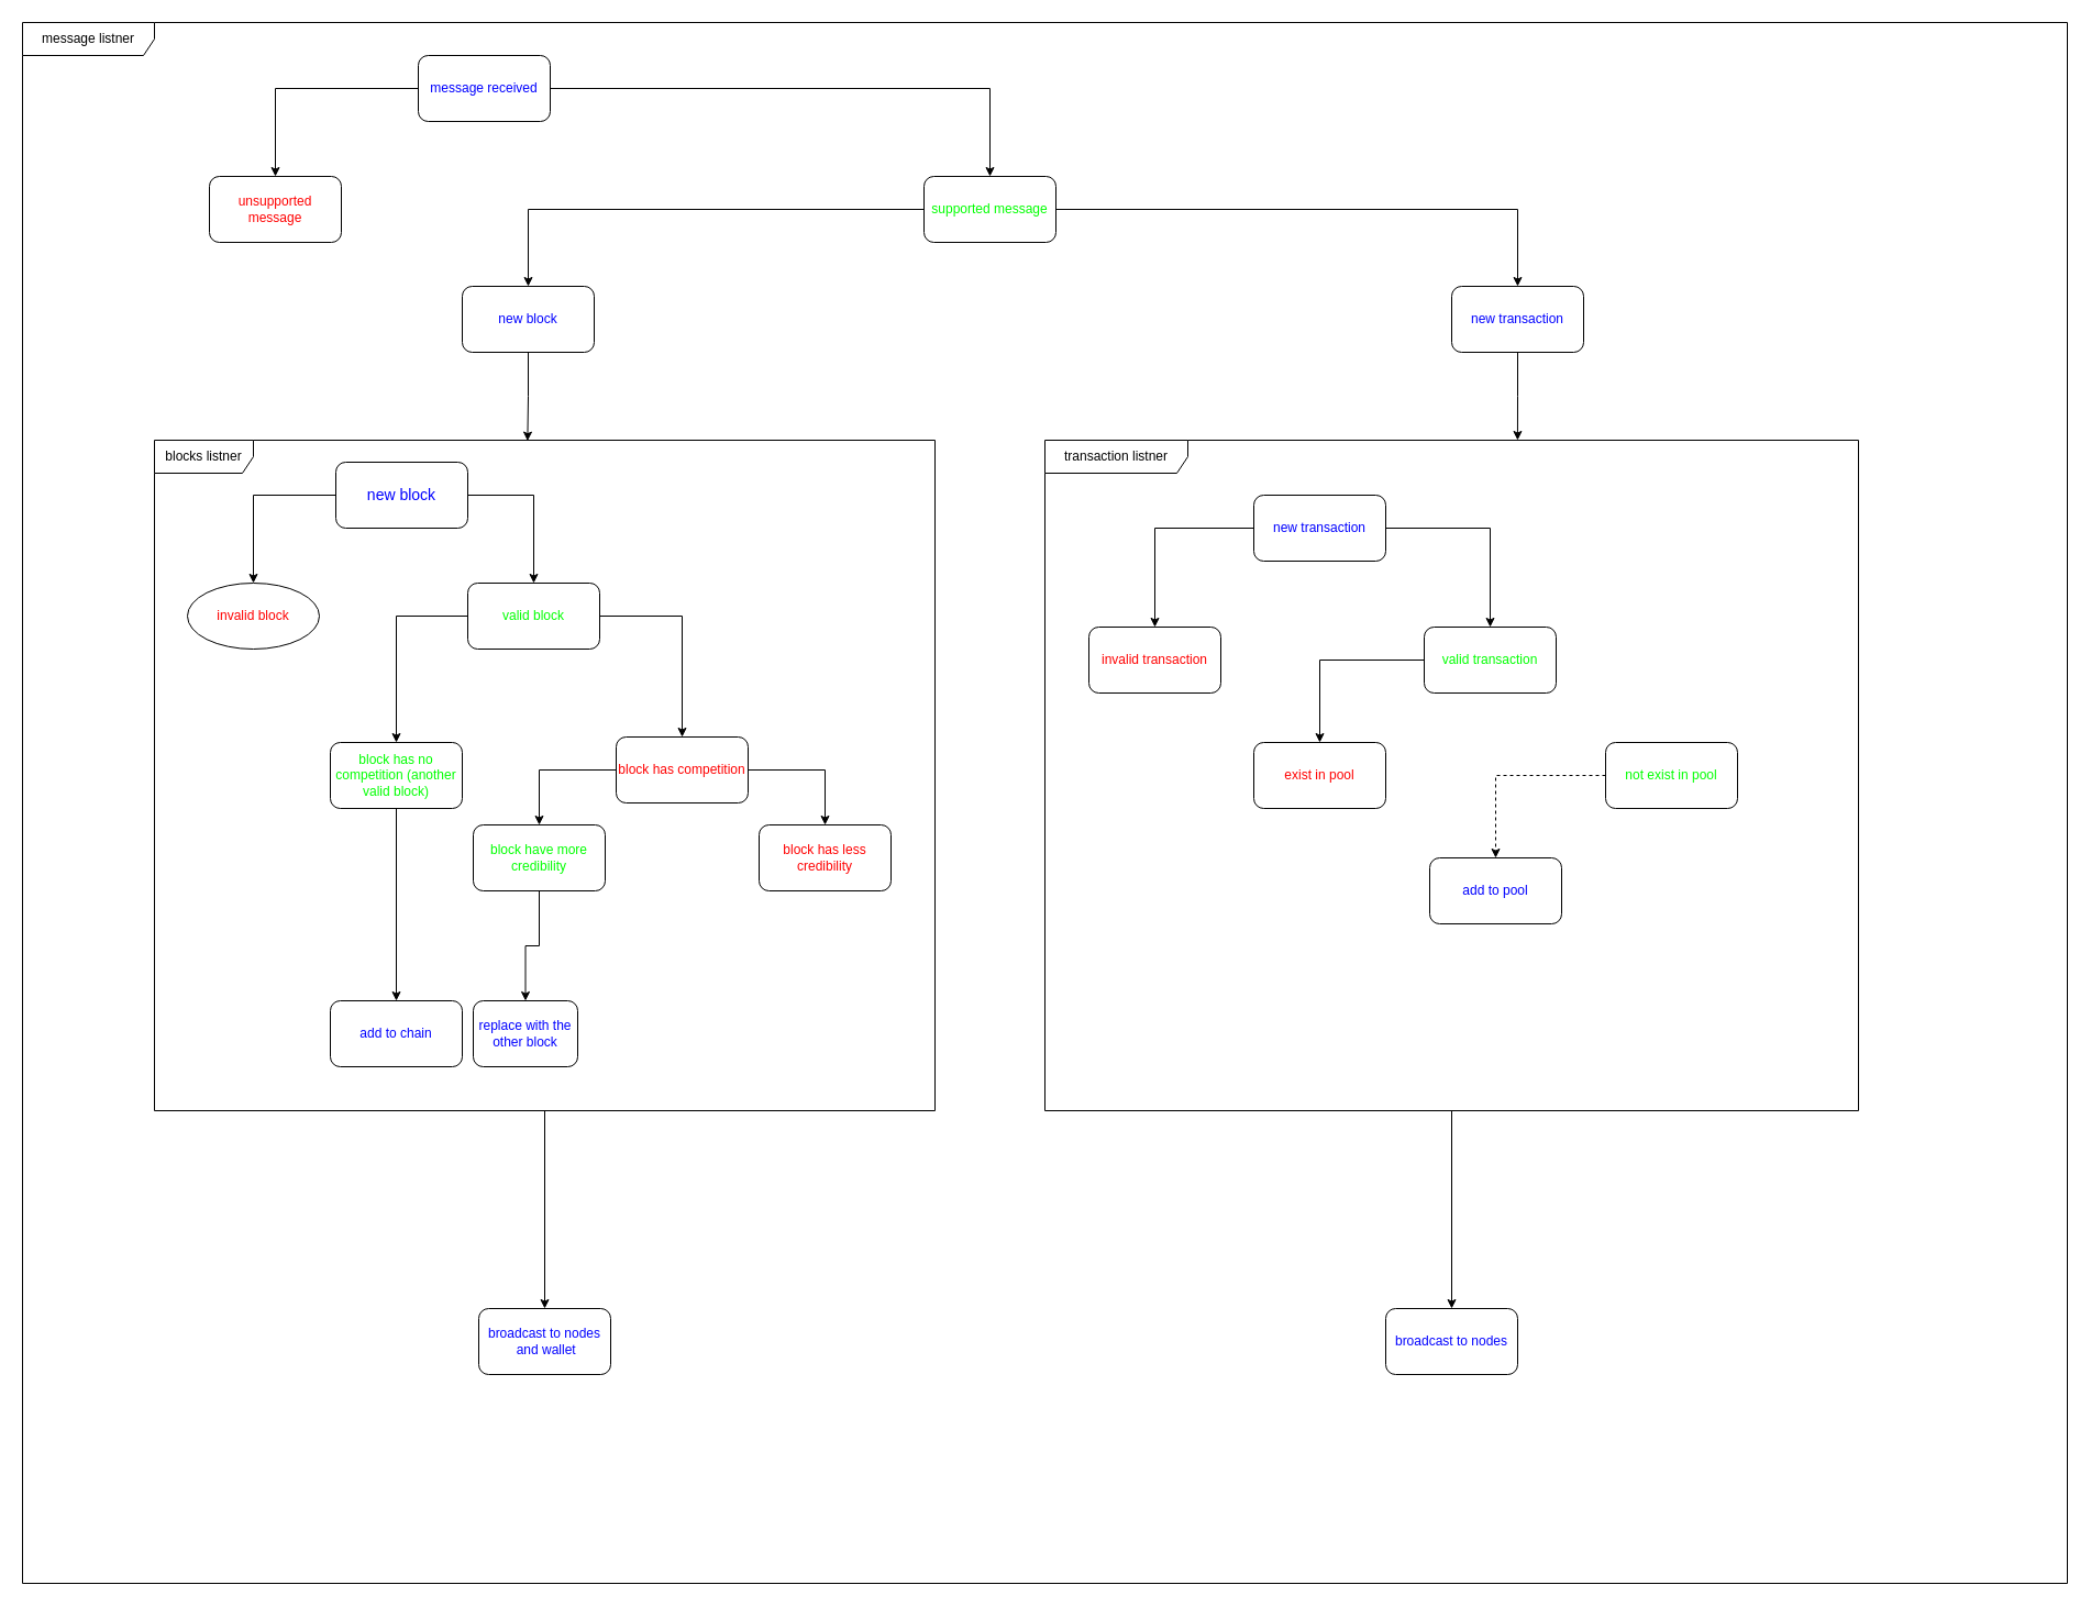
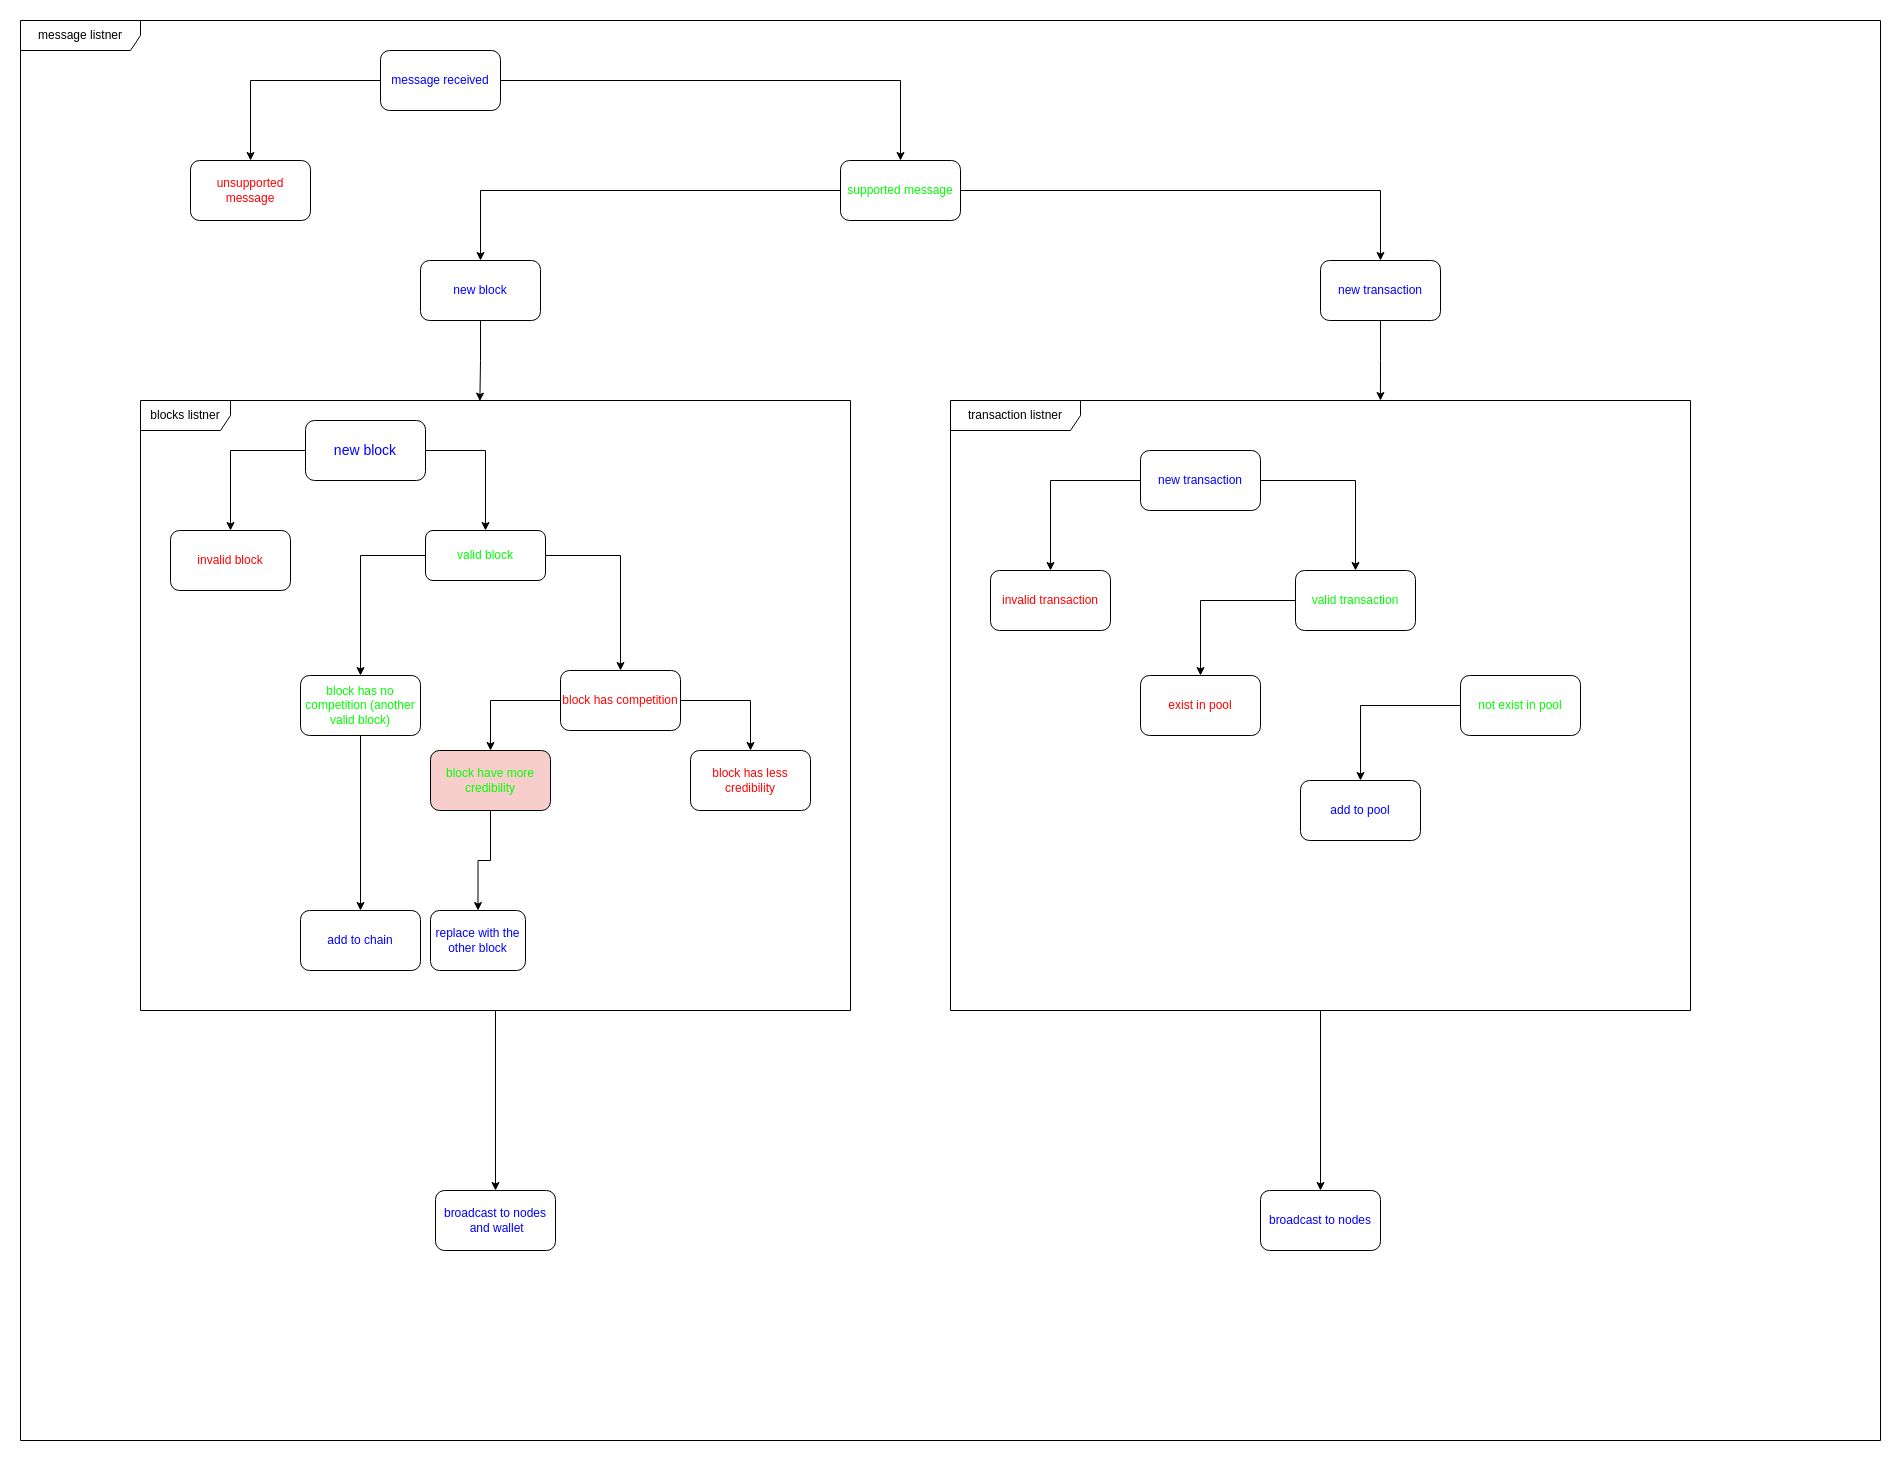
  <mxCell id="0" />
  <mxCell id="1" parent="0" />
  <mxCell id="2" value="message listner" style="shape=umlFrame;whiteSpace=wrap;html=1;width=120;height=30;" vertex="1" parent="1"><mxGeometry x="20" y="20" width="1860" height="1420" as="geometry" /></mxCell>
  <mxCell id="3" style="edgeStyle=orthogonalEdgeStyle;rounded=0;orthogonalLoop=1;jettySize=auto;html=1;entryX=0.5;entryY=0;entryDx=0;entryDy=0;" edge="1" parent="1" source="4" target="46"><mxGeometry relative="1" as="geometry" /></mxCell>
  <mxCell id="4" value="transaction listner" style="shape=umlFrame;whiteSpace=wrap;html=1;width=130;height=30;" vertex="1" parent="1"><mxGeometry x="950" y="400" width="740" height="610" as="geometry" /></mxCell>
  <mxCell id="5" style="edgeStyle=orthogonalEdgeStyle;rounded=0;orthogonalLoop=1;jettySize=auto;html=1;entryX=0.5;entryY=0;entryDx=0;entryDy=0;" edge="1" parent="1" source="6" target="45"><mxGeometry relative="1" as="geometry" /></mxCell>
  <mxCell id="6" value="&lt;div&gt;blocks listner&lt;/div&gt;" style="shape=umlFrame;whiteSpace=wrap;html=1;width=90;height=30;" vertex="1" parent="1"><mxGeometry x="140" y="400" width="710" height="610" as="geometry" /></mxCell>
  <mxCell id="7" style="edgeStyle=orthogonalEdgeStyle;rounded=0;orthogonalLoop=1;jettySize=auto;html=1;exitX=0;exitY=0.5;exitDx=0;exitDy=0;entryX=0.5;entryY=0;entryDx=0;entryDy=0;" edge="1" parent="1" source="9" target="10"><mxGeometry relative="1" as="geometry" /></mxCell>
  <mxCell id="8" style="edgeStyle=orthogonalEdgeStyle;rounded=0;orthogonalLoop=1;jettySize=auto;html=1;entryX=0.5;entryY=0;entryDx=0;entryDy=0;exitX=1;exitY=0.5;exitDx=0;exitDy=0;" edge="1" parent="1" source="9" target="13"><mxGeometry relative="1" as="geometry" /></mxCell>
  <mxCell id="9" value="&lt;font style=&quot;font-size: 14px&quot; color=&quot;#0000FF&quot;&gt;new block&lt;/font&gt;" style="rounded=1;whiteSpace=wrap;html=1;" vertex="1" parent="1"><mxGeometry x="305" y="420" width="120" height="60" as="geometry" /></mxCell>
- <mxCell id="10" value="&lt;font color=&quot;#FF0000&quot;&gt;invalid block&lt;br&gt;&lt;/font&gt;" style="ellipse;whiteSpace=wrap;html=1;" vertex="1" parent="1"><mxGeometry x="170" y="530" width="120" height="60" as="geometry" /></mxCell>
+ <mxCell id="10" value="&lt;font color=&quot;#FF0000&quot;&gt;invalid block&lt;br&gt;&lt;/font&gt;" style="rounded=1;whiteSpace=wrap;html=1;" vertex="1" parent="1"><mxGeometry x="170" y="530" width="120" height="60" as="geometry" /></mxCell>
  <mxCell id="11" style="edgeStyle=orthogonalEdgeStyle;rounded=0;orthogonalLoop=1;jettySize=auto;html=1;entryX=0.5;entryY=0;entryDx=0;entryDy=0;" edge="1" parent="1" source="13" target="15"><mxGeometry relative="1" as="geometry" /></mxCell>
  <mxCell id="12" style="edgeStyle=orthogonalEdgeStyle;rounded=0;orthogonalLoop=1;jettySize=auto;html=1;entryX=0.5;entryY=0;entryDx=0;entryDy=0;" edge="1" parent="1" source="13" target="18"><mxGeometry relative="1" as="geometry" /></mxCell>
- <mxCell id="13" value="&lt;div&gt;&lt;font color=&quot;#00FF00&quot;&gt;valid block&lt;/font&gt;&lt;/div&gt;" style="rounded=1;whiteSpace=wrap;html=1;" vertex="1" parent="1"><mxGeometry x="425" y="530" width="120" height="60" as="geometry" /></mxCell>
+ <mxCell id="13" value="&lt;div&gt;&lt;font color=&quot;#00FF00&quot;&gt;valid block&lt;/font&gt;&lt;/div&gt;" style="rounded=1;whiteSpace=wrap;html=1;" vertex="1" parent="1"><mxGeometry x="425" y="530" width="120" height="50" as="geometry" /></mxCell>
  <mxCell id="14" style="edgeStyle=orthogonalEdgeStyle;rounded=0;orthogonalLoop=1;jettySize=auto;html=1;entryX=0.5;entryY=0;entryDx=0;entryDy=0;" edge="1" parent="1" source="15" target="19"><mxGeometry relative="1" as="geometry"><Array as="points" /></mxGeometry></mxCell>
  <mxCell id="15" value="&lt;font color=&quot;#00FF00&quot;&gt;block has no competition (another valid block)&lt;/font&gt;" style="rounded=1;whiteSpace=wrap;html=1;" vertex="1" parent="1"><mxGeometry x="300" y="675" width="120" height="60" as="geometry" /></mxCell>
  <mxCell id="16" style="edgeStyle=orthogonalEdgeStyle;rounded=0;orthogonalLoop=1;jettySize=auto;html=1;entryX=0.5;entryY=0;entryDx=0;entryDy=0;" edge="1" parent="1" source="18" target="21"><mxGeometry relative="1" as="geometry"><mxPoint x="490" y="780" as="targetPoint" /></mxGeometry></mxCell>
  <mxCell id="17" style="edgeStyle=orthogonalEdgeStyle;rounded=0;orthogonalLoop=1;jettySize=auto;html=1;entryX=0.5;entryY=0;entryDx=0;entryDy=0;" edge="1" parent="1" source="18" target="22"><mxGeometry relative="1" as="geometry" /></mxCell>
  <mxCell id="18" value="&lt;font color=&quot;#FF0000&quot;&gt;block has competition&lt;br&gt;&lt;/font&gt;" style="rounded=1;whiteSpace=wrap;html=1;" vertex="1" parent="1"><mxGeometry x="560" y="670" width="120" height="60" as="geometry" /></mxCell>
  <mxCell id="19" value="&lt;font color=&quot;#0000FF&quot;&gt;add to chain&lt;br&gt;&lt;/font&gt;" style="rounded=1;whiteSpace=wrap;html=1;" vertex="1" parent="1"><mxGeometry x="300" y="910" width="120" height="60" as="geometry" /></mxCell>
  <mxCell id="20" value="" style="edgeStyle=orthogonalEdgeStyle;rounded=0;orthogonalLoop=1;jettySize=auto;html=1;" edge="1" parent="1" source="21" target="23"><mxGeometry relative="1" as="geometry" /></mxCell>
- <mxCell id="21" value="&lt;div&gt;&lt;font color=&quot;#00FF00&quot;&gt;block have more credibility&lt;/font&gt;&lt;/div&gt;" style="rounded=1;whiteSpace=wrap;html=1;" vertex="1" parent="1"><mxGeometry x="430" y="750" width="120" height="60" as="geometry" /></mxCell>
+ <mxCell id="21" value="&lt;div&gt;&lt;font color=&quot;#00FF00&quot;&gt;block have more credibility&lt;/font&gt;&lt;/div&gt;" style="rounded=1;whiteSpace=wrap;html=1;fillColor=#f8cecc;" vertex="1" parent="1"><mxGeometry x="430" y="750" width="120" height="60" as="geometry" /></mxCell>
  <mxCell id="22" value="&lt;font color=&quot;#FF0000&quot;&gt;block has less credibility&lt;br&gt;&lt;/font&gt;" style="rounded=1;whiteSpace=wrap;html=1;" vertex="1" parent="1"><mxGeometry x="690" y="750" width="120" height="60" as="geometry" /></mxCell>
  <mxCell id="23" value="&lt;font color=&quot;#0000FF&quot;&gt;replace with the other block&lt;br&gt;&lt;/font&gt;" style="whiteSpace=wrap;html=1;rounded=1;" vertex="1" parent="1"><mxGeometry x="430" y="910" width="95" height="60" as="geometry" /></mxCell>
  <mxCell id="24" value="" style="edgeStyle=orthogonalEdgeStyle;rounded=0;orthogonalLoop=1;jettySize=auto;html=1;" edge="1" parent="1" source="26" target="27"><mxGeometry relative="1" as="geometry" /></mxCell>
  <mxCell id="25" value="" style="edgeStyle=orthogonalEdgeStyle;rounded=0;orthogonalLoop=1;jettySize=auto;html=1;" edge="1" parent="1" source="26" target="29"><mxGeometry relative="1" as="geometry" /></mxCell>
  <mxCell id="26" value="&lt;font color=&quot;#0000FF&quot;&gt;new transaction&lt;br&gt;&lt;/font&gt;" style="rounded=1;whiteSpace=wrap;html=1;" vertex="1" parent="1"><mxGeometry x="1140" y="450" width="120" height="60" as="geometry" /></mxCell>
  <mxCell id="27" value="&lt;font color=&quot;#FF0000&quot;&gt;invalid transaction&lt;br&gt;&lt;/font&gt;" style="whiteSpace=wrap;html=1;rounded=1;" vertex="1" parent="1"><mxGeometry x="990" y="570" width="120" height="60" as="geometry" /></mxCell>
  <mxCell id="28" value="" style="edgeStyle=orthogonalEdgeStyle;rounded=0;orthogonalLoop=1;jettySize=auto;html=1;" edge="1" parent="1" source="29" target="30"><mxGeometry relative="1" as="geometry" /></mxCell>
  <mxCell id="29" value="&lt;font color=&quot;#00FF00&quot;&gt;valid transaction&lt;br&gt;&lt;/font&gt;" style="whiteSpace=wrap;html=1;rounded=1;" vertex="1" parent="1"><mxGeometry x="1295" y="570" width="120" height="60" as="geometry" /></mxCell>
  <mxCell id="30" value="&lt;font color=&quot;#FF0000&quot;&gt;exist in pool&lt;/font&gt;" style="whiteSpace=wrap;html=1;rounded=1;" vertex="1" parent="1"><mxGeometry x="1140" y="675" width="120" height="60" as="geometry" /></mxCell>
- <mxCell id="31" value="" style="edgeStyle=orthogonalEdgeStyle;rounded=0;orthogonalLoop=1;jettySize=auto;html=1;dashed=1;" edge="1" parent="1" source="32" target="33"><mxGeometry relative="1" as="geometry" /></mxCell>
+ <mxCell id="31" value="" style="edgeStyle=orthogonalEdgeStyle;rounded=0;orthogonalLoop=1;jettySize=auto;html=1;" edge="1" parent="1" source="32" target="33"><mxGeometry relative="1" as="geometry" /></mxCell>
  <mxCell id="32" value="&lt;div&gt;&lt;font color=&quot;#00FF00&quot;&gt;not exist in pool&lt;/font&gt;&lt;/div&gt;" style="whiteSpace=wrap;html=1;rounded=1;" vertex="1" parent="1"><mxGeometry x="1460" y="675" width="120" height="60" as="geometry" /></mxCell>
  <mxCell id="33" value="&lt;font color=&quot;#0000FF&quot;&gt;add to pool&lt;br&gt;&lt;/font&gt;" style="whiteSpace=wrap;html=1;rounded=1;" vertex="1" parent="1"><mxGeometry x="1300" y="780" width="120" height="60" as="geometry" /></mxCell>
  <mxCell id="34" value="" style="edgeStyle=orthogonalEdgeStyle;rounded=0;orthogonalLoop=1;jettySize=auto;html=1;" edge="1" parent="1" source="36" target="37"><mxGeometry relative="1" as="geometry" /></mxCell>
  <mxCell id="35" value="" style="edgeStyle=orthogonalEdgeStyle;rounded=0;orthogonalLoop=1;jettySize=auto;html=1;" edge="1" parent="1" source="36" target="40"><mxGeometry relative="1" as="geometry" /></mxCell>
  <mxCell id="36" value="&lt;font color=&quot;#0000FF&quot;&gt;message received&lt;br&gt;&lt;/font&gt;" style="rounded=1;whiteSpace=wrap;html=1;" vertex="1" parent="1"><mxGeometry x="380" y="50" width="120" height="60" as="geometry" /></mxCell>
  <mxCell id="37" value="&lt;font color=&quot;#FF0000&quot;&gt;unsupported message&lt;br&gt;&lt;/font&gt;" style="whiteSpace=wrap;html=1;rounded=1;" vertex="1" parent="1"><mxGeometry x="190" y="160" width="120" height="60" as="geometry" /></mxCell>
  <mxCell id="38" value="" style="edgeStyle=orthogonalEdgeStyle;rounded=0;orthogonalLoop=1;jettySize=auto;html=1;" edge="1" parent="1" source="40" target="42"><mxGeometry relative="1" as="geometry" /></mxCell>
  <mxCell id="39" value="" style="edgeStyle=orthogonalEdgeStyle;rounded=0;orthogonalLoop=1;jettySize=auto;html=1;" edge="1" parent="1" source="40" target="44"><mxGeometry relative="1" as="geometry" /></mxCell>
  <mxCell id="40" value="&lt;font color=&quot;#00FF00&quot;&gt;supported message&lt;br&gt;&lt;/font&gt;" style="whiteSpace=wrap;html=1;rounded=1;" vertex="1" parent="1"><mxGeometry x="840" y="160" width="120" height="60" as="geometry" /></mxCell>
  <mxCell id="41" style="edgeStyle=orthogonalEdgeStyle;rounded=0;orthogonalLoop=1;jettySize=auto;html=1;entryX=0.478;entryY=0.001;entryDx=0;entryDy=0;entryPerimeter=0;" edge="1" parent="1" source="42" target="6"><mxGeometry relative="1" as="geometry" /></mxCell>
  <mxCell id="42" value="&lt;font color=&quot;#0000FF&quot;&gt;new block&lt;br&gt;&lt;/font&gt;" style="whiteSpace=wrap;html=1;rounded=1;" vertex="1" parent="1"><mxGeometry x="420" y="260" width="120" height="60" as="geometry" /></mxCell>
  <mxCell id="43" style="edgeStyle=orthogonalEdgeStyle;rounded=0;orthogonalLoop=1;jettySize=auto;html=1;entryX=0.581;entryY=0;entryDx=0;entryDy=0;entryPerimeter=0;" edge="1" parent="1" source="44" target="4"><mxGeometry relative="1" as="geometry" /></mxCell>
  <mxCell id="44" value="&lt;font color=&quot;#0000FF&quot;&gt;new transaction&lt;/font&gt;" style="whiteSpace=wrap;html=1;rounded=1;" vertex="1" parent="1"><mxGeometry x="1320" y="260" width="120" height="60" as="geometry" /></mxCell>
  <mxCell id="45" value="&lt;font color=&quot;#0000FF&quot;&gt;broadcast to nodes&lt;br&gt;&amp;nbsp;and wallet&lt;/font&gt;" style="rounded=1;whiteSpace=wrap;html=1;" vertex="1" parent="1"><mxGeometry x="435" y="1190" width="120" height="60" as="geometry" /></mxCell>
  <mxCell id="46" value="&lt;div&gt;&lt;font color=&quot;#0000FF&quot;&gt;broadcast to nodes&lt;/font&gt;&lt;/div&gt;" style="rounded=1;whiteSpace=wrap;html=1;" vertex="1" parent="1"><mxGeometry x="1260" y="1190" width="120" height="60" as="geometry" /></mxCell>
